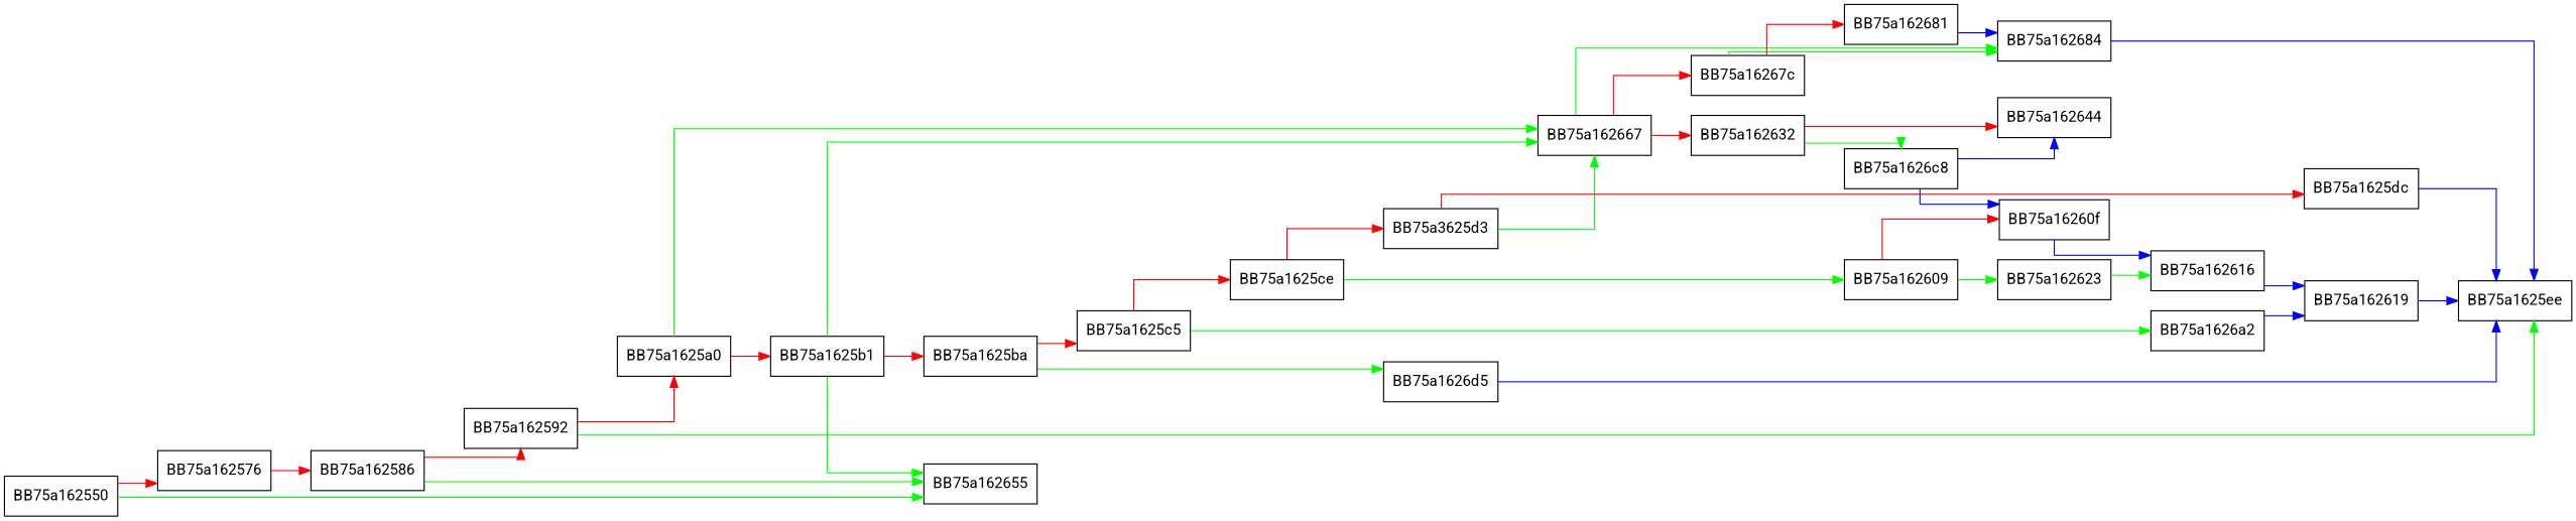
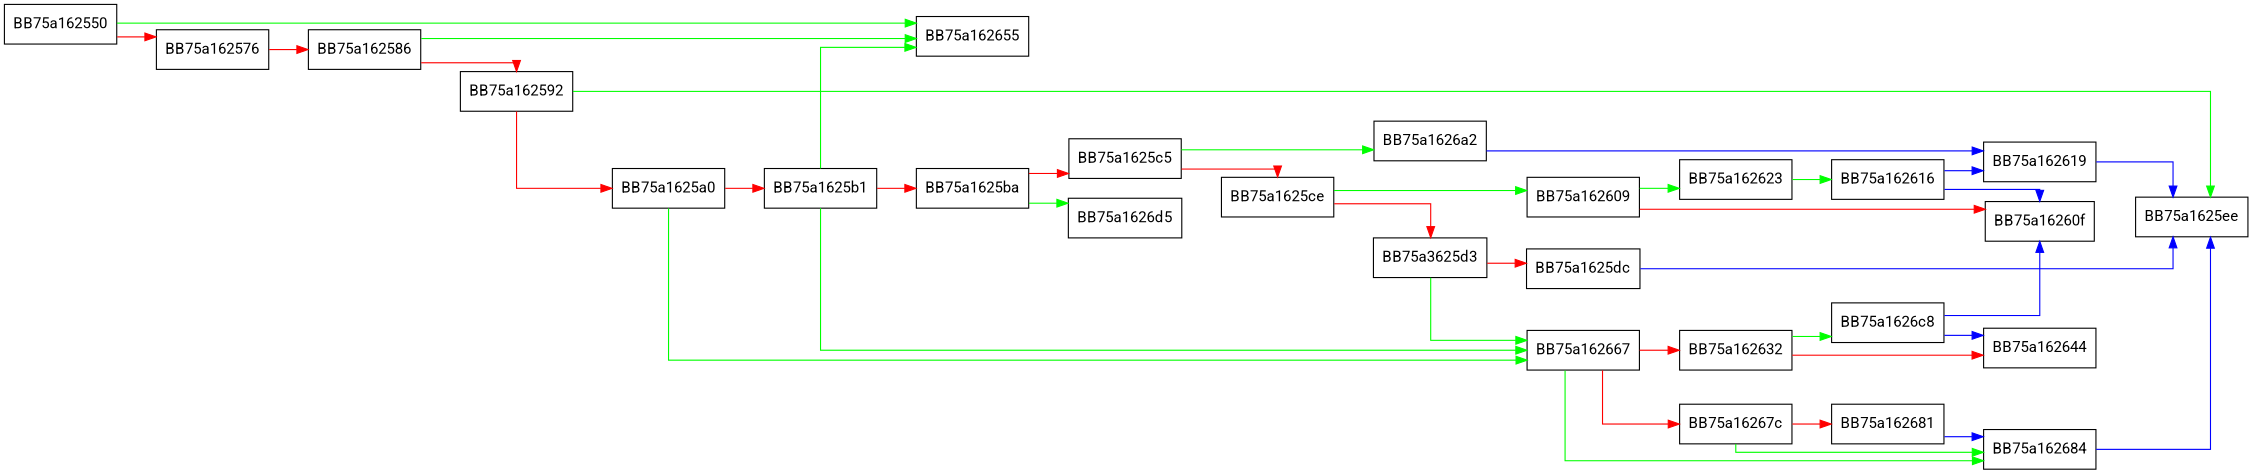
  digraph {
    fontname=Roboto
    rankdir=LR
    splines=ortho
    node [fontname=Roboto shape=box]
    edge [color=green fontname=Roboto]
    BB75a162550
    BB75a162655
    BB75a162576
    BB75a162586
    BB75a162592
    BB75a1625ee
    BB75a1625a0
    BB75a162667
    BB75a1625b1
    BB75a162684
    BB75a16267c
    BB75a162632
    BB75a1625ba
    BB75a162681
    BB75a1626d5
    BB75a1625c5
    BB75a1626a2
    BB75a1625ce
    BB75a162619
    BB75a162609
    n21 [label=BB75a3625d3]
    BB75a162623
    BB75a16260f
    BB75a1625dc
    BB75a162616
    BB75a1626c8
    BB75a162644
    BB75a162550 -> BB75a162655
    BB75a162550 -> BB75a162576 [color=red]
    BB75a162576 -> BB75a162586 [color=red]
    BB75a162586 -> BB75a162655
    BB75a162586 -> BB75a162592 [color=red]
    BB75a162592 -> BB75a1625ee
    BB75a162592 -> BB75a1625a0 [color=red]
    BB75a1625a0 -> BB75a162667
    BB75a1625a0 -> BB75a1625b1 [color=red]
    BB75a162667 -> BB75a162684
    BB75a162667 -> BB75a16267c [color=red]
    BB75a162667 -> BB75a162632 [color=red]
    BB75a1625b1 -> BB75a162655
    BB75a1625b1 -> BB75a162667
    BB75a1625b1 -> BB75a1625ba [color=red]
    BB75a162684 -> BB75a1625ee [color=blue]
    BB75a16267c -> BB75a162684
    BB75a16267c -> BB75a162681 [color=red]
    BB75a162632 -> BB75a1626c8
    BB75a162632 -> BB75a162644 [color=red]
    BB75a1625ba -> BB75a1626d5
    BB75a1625ba -> BB75a1625c5 [color=red]
    BB75a162681 -> BB75a162684 [color=blue]
-   BB75a1626d5 -> BB75a1625ee [color=blue]
    BB75a1625c5 -> BB75a1626a2
    BB75a1625c5 -> BB75a1625ce [color=red]
    BB75a1626a2 -> BB75a162619 [color=blue]
    BB75a1625ce -> BB75a162609
    BB75a1625ce -> n21 [color=red]
    BB75a162619 -> BB75a1625ee [color=blue]
    BB75a162609 -> BB75a162623
    BB75a162609 -> BB75a16260f [color=red]
    n21 -> BB75a162667
    n21 -> BB75a1625dc [color=red]
    BB75a162623 -> BB75a162616
-   BB75a16260f -> BB75a162616 [color=blue]
+   BB75a162616 -> BB75a16260f [color=blue]
    BB75a1625dc -> BB75a1625ee [color=blue]
    BB75a162616 -> BB75a162619 [color=blue]
    BB75a1626c8 -> BB75a16260f [color=blue]
    BB75a1626c8 -> BB75a162644 [color=blue]
  }
